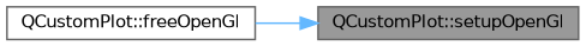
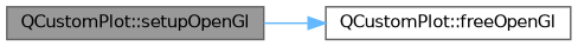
  digraph {
    rankdir=LR
    node [fontname=Helvetica fontsize=10 shape=box style=filled]
    n1 [color=gray40 fillcolor=grey60 fontcolor=black height=0.2 label="QCustomPlot::setupOpenGl" width=0.4]
    n2 [color=grey40 fillcolor=white height=0.2 label="QCustomPlot::freeOpenGl" width=0.4]
-   n2 -> n1 [color=steelblue1 fontname=Helvetica fontsize=10 labelfontname=Helvetica labelfontsize=10 style=solid]
+   n1 -> n2 [color=steelblue1 fontname=Helvetica fontsize=10 labelfontname=Helvetica labelfontsize=10 style=solid]
  }
